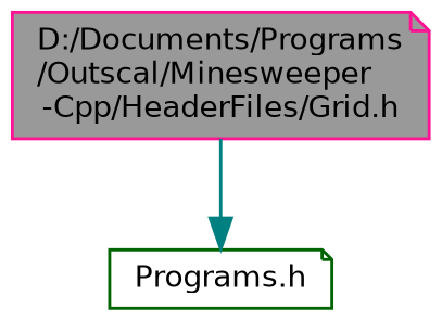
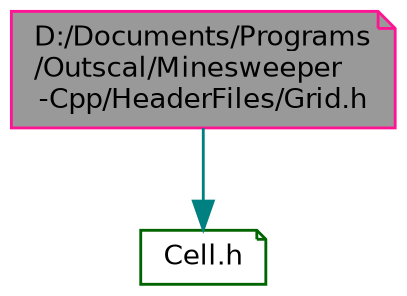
  digraph {
    node [fontname=Helvetica fontsize=10 shape=note style=filled]
    n1 [color=deeppink fillcolor=grey60 fontcolor=black height=0.2 label="D:/Documents/Programs\l/Outscal/Minesweeper\l-Cpp/HeaderFiles/Grid.h" width=0.4]
-   n2 [color=darkgreen fillcolor=white height=0.2 label="Programs.h" width=0.4]
+   n2 [color=darkgreen fillcolor=white height=0.2 label="Cell.h" width=0.4]
    n1 -> n2 [color=teal fontname=Helvetica fontsize=10 labelfontname=Helvetica labelfontsize=10 style=solid]
  }
